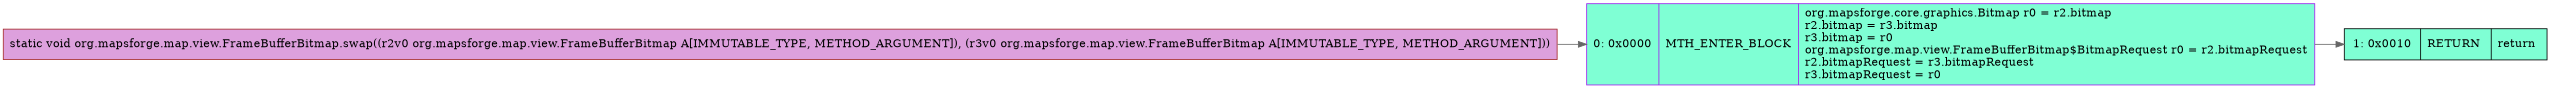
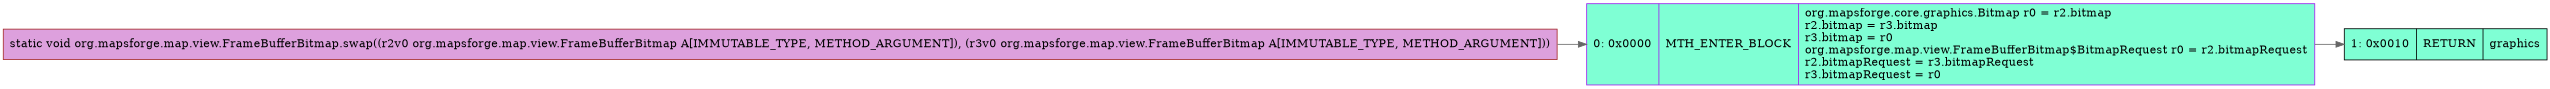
  digraph {
    rankdir=LR
    node [shape=record style=filled fillcolor=aquamarine]
    edge [color=gray40 arrowhead=normal]
    n1 [label="{0\:\ 0x0000|MTH_ENTER_BLOCK\l|org.mapsforge.core.graphics.Bitmap r0 = r2.bitmap\lr2.bitmap = r3.bitmap\lr3.bitmap = r0\lorg.mapsforge.map.view.FrameBufferBitmap$BitmapRequest r0 = r2.bitmapRequest\lr2.bitmapRequest = r3.bitmapRequest\lr3.bitmapRequest = r0\l}" color=purple]
-   n2 [label="{1\:\ 0x0010|RETURN\l|return\l}" color=black]
+   n2 [label="{1\:\ 0x0010|RETURN\l|graphics\l}" color=black]
    n3 [label="{static void org.mapsforge.map.view.FrameBufferBitmap.swap((r2v0 org.mapsforge.map.view.FrameBufferBitmap A[IMMUTABLE_TYPE, METHOD_ARGUMENT]), (r3v0 org.mapsforge.map.view.FrameBufferBitmap A[IMMUTABLE_TYPE, METHOD_ARGUMENT])) }" fillcolor=plum color=brown]
    n1 -> n2
    n3 -> n1
  }
